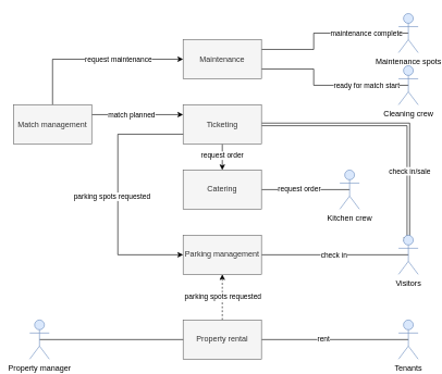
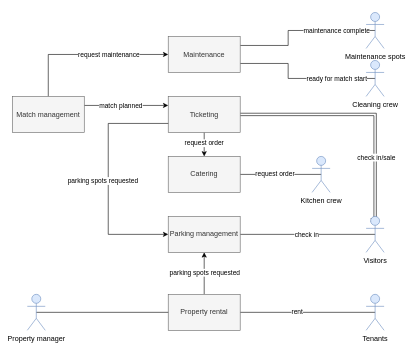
  <mxCell id="0" />
  <mxCell id="1" parent="0" />
  <mxCell id="2" style="edgeStyle=orthogonalEdgeStyle;rounded=0;orthogonalLoop=1;jettySize=auto;html=1;exitX=0.25;exitY=0.1;exitDx=0;exitDy=0;exitPerimeter=0;entryX=1;entryY=0.5;entryDx=0;entryDy=0;endArrow=none;endFill=0;shape=link;" parent="1" source="6" target="22" edge="1"><mxGeometry relative="1" as="geometry"><Array as="points"><mxPoint x="625" y="366" /><mxPoint x="625" y="190" /></Array></mxGeometry></mxCell>
  <mxCell id="3" value="check in/sale" style="edgeLabel;html=1;align=center;verticalAlign=middle;resizable=0;points=[];" parent="2" vertex="1" connectable="0"><mxGeometry x="-0.45" relative="1" as="geometry"><mxPoint x="1" as="offset" /></mxGeometry></mxCell>
  <mxCell id="4" style="edgeStyle=orthogonalEdgeStyle;rounded=0;orthogonalLoop=1;jettySize=auto;html=1;exitX=0.5;exitY=0.5;exitDx=0;exitDy=0;exitPerimeter=0;entryX=1;entryY=0.5;entryDx=0;entryDy=0;endArrow=none;endFill=0;" parent="1" source="6" target="16" edge="1"><mxGeometry relative="1" as="geometry"><Array as="points"><mxPoint x="625" y="390" /></Array></mxGeometry></mxCell>
  <mxCell id="5" value="check in" style="edgeLabel;html=1;align=center;verticalAlign=middle;resizable=0;points=[];" parent="4" vertex="1" connectable="0"><mxGeometry x="-0.389" y="-1" relative="1" as="geometry"><mxPoint x="-46" y="1" as="offset" /></mxGeometry></mxCell>
  <mxCell id="6" value="Visitors" style="shape=umlActor;verticalLabelPosition=bottom;verticalAlign=top;html=1;outlineConnect=0;fillColor=#dae8fc;strokeColor=#6c8ebf;" parent="1" vertex="1"><mxGeometry x="610" y="360" width="30" height="60" as="geometry" /></mxCell>
  <mxCell id="7" style="edgeStyle=orthogonalEdgeStyle;rounded=0;orthogonalLoop=1;jettySize=auto;html=1;exitX=0.5;exitY=0.5;exitDx=0;exitDy=0;exitPerimeter=0;entryX=1;entryY=0.75;entryDx=0;entryDy=0;endArrow=none;endFill=0;" parent="1" source="9" target="23" edge="1"><mxGeometry relative="1" as="geometry"><Array as="points"><mxPoint x="480" y="130" /><mxPoint x="480" y="105" /></Array></mxGeometry></mxCell>
  <mxCell id="8" value="ready for match start" style="edgeLabel;html=1;align=center;verticalAlign=middle;resizable=0;points=[];" parent="7" vertex="1" connectable="0"><mxGeometry x="-0.248" y="-2" relative="1" as="geometry"><mxPoint x="29" y="2" as="offset" /></mxGeometry></mxCell>
  <mxCell id="9" value="Cleaning crew" style="shape=umlActor;verticalLabelPosition=bottom;verticalAlign=top;html=1;outlineConnect=0;fillColor=#dae8fc;strokeColor=#6c8ebf;" parent="1" vertex="1"><mxGeometry x="610" y="100" width="30" height="60" as="geometry" /></mxCell>
  <mxCell id="10" style="edgeStyle=orthogonalEdgeStyle;rounded=0;orthogonalLoop=1;jettySize=auto;html=1;exitX=0.5;exitY=0.5;exitDx=0;exitDy=0;exitPerimeter=0;entryX=1;entryY=0.25;entryDx=0;entryDy=0;endArrow=none;endFill=0;" parent="1" source="12" target="23" edge="1"><mxGeometry relative="1" as="geometry"><Array as="points"><mxPoint x="480" y="50" /><mxPoint x="480" y="75" /></Array></mxGeometry></mxCell>
  <mxCell id="11" value="maintenance complete" style="edgeLabel;html=1;align=center;verticalAlign=middle;resizable=0;points=[];" parent="10" vertex="1" connectable="0"><mxGeometry x="-0.184" y="-1" relative="1" as="geometry"><mxPoint x="37" y="1" as="offset" /></mxGeometry></mxCell>
  <mxCell id="12" value="Maintenance spots" style="shape=umlActor;verticalLabelPosition=bottom;verticalAlign=top;html=1;outlineConnect=0;fillColor=#dae8fc;strokeColor=#6c8ebf;" parent="1" vertex="1"><mxGeometry x="610" y="20" width="30" height="60" as="geometry" /></mxCell>
  <mxCell id="13" style="edgeStyle=orthogonalEdgeStyle;rounded=0;orthogonalLoop=1;jettySize=auto;html=1;exitX=0.5;exitY=0.5;exitDx=0;exitDy=0;exitPerimeter=0;entryX=1;entryY=0.5;entryDx=0;entryDy=0;endArrow=none;endFill=0;" parent="1" source="15" target="19" edge="1"><mxGeometry relative="1" as="geometry" /></mxCell>
  <mxCell id="14" value="rent" style="edgeLabel;html=1;align=center;verticalAlign=middle;resizable=0;points=[];" parent="13" vertex="1" connectable="0"><mxGeometry x="0.164" y="-1" relative="1" as="geometry"><mxPoint as="offset" /></mxGeometry></mxCell>
  <mxCell id="15" value="Tenants" style="shape=umlActor;verticalLabelPosition=bottom;verticalAlign=top;html=1;outlineConnect=0;fillColor=#dae8fc;strokeColor=#6c8ebf;" parent="1" vertex="1"><mxGeometry x="610" y="490" width="30" height="60" as="geometry" /></mxCell>
  <mxCell id="16" value="Parking management" style="rounded=0;whiteSpace=wrap;html=1;fillColor=#f5f5f5;fontColor=#333333;strokeColor=#666666;" parent="1" vertex="1"><mxGeometry x="280" y="360" width="120" height="60" as="geometry" /></mxCell>
- <mxCell id="17" style="edgeStyle=orthogonalEdgeStyle;rounded=0;orthogonalLoop=1;jettySize=auto;html=1;exitX=0.5;exitY=0;exitDx=0;exitDy=0;entryX=0.5;entryY=1;entryDx=0;entryDy=0;endArrow=classic;endFill=1;dashed=1;" parent="1" source="19" target="16" edge="1"><mxGeometry relative="1" as="geometry" /></mxCell>
+ <mxCell id="17" style="edgeStyle=orthogonalEdgeStyle;rounded=0;orthogonalLoop=1;jettySize=auto;html=1;exitX=0.5;exitY=0;exitDx=0;exitDy=0;entryX=0.5;entryY=1;entryDx=0;entryDy=0;endArrow=classic;endFill=1;" parent="1" source="19" target="16" edge="1"><mxGeometry relative="1" as="geometry" /></mxCell>
  <mxCell id="18" value="parking spots requested" style="edgeLabel;html=1;align=center;verticalAlign=middle;resizable=0;points=[];" parent="17" vertex="1" connectable="0"><mxGeometry x="0.067" relative="1" as="geometry"><mxPoint as="offset" /></mxGeometry></mxCell>
  <mxCell id="19" value="Property rental" style="rounded=0;whiteSpace=wrap;html=1;fillColor=#f5f5f5;fontColor=#333333;strokeColor=#666666;" parent="1" vertex="1"><mxGeometry x="280" y="490" width="120" height="60" as="geometry" /></mxCell>
  <mxCell id="20" style="edgeStyle=orthogonalEdgeStyle;rounded=0;orthogonalLoop=1;jettySize=auto;html=1;exitX=0.5;exitY=1;exitDx=0;exitDy=0;entryX=0.5;entryY=0;entryDx=0;entryDy=0;" edge="1" parent="1" source="22" target="33"><mxGeometry relative="1" as="geometry" /></mxCell>
  <mxCell id="21" value="request order" style="edgeLabel;html=1;align=center;verticalAlign=middle;resizable=0;points=[];" vertex="1" connectable="0" parent="20"><mxGeometry x="-0.15" y="-1" relative="1" as="geometry"><mxPoint as="offset" /></mxGeometry></mxCell>
  <mxCell id="22" value="Ticketing" style="rounded=0;whiteSpace=wrap;html=1;fillColor=#f5f5f5;fontColor=#333333;strokeColor=#666666;" parent="1" vertex="1"><mxGeometry x="280" y="160" width="120" height="60" as="geometry" /></mxCell>
  <mxCell id="23" value="Maintenance" style="rounded=0;whiteSpace=wrap;html=1;fillColor=#f5f5f5;fontColor=#333333;strokeColor=#666666;" parent="1" vertex="1"><mxGeometry x="280" y="60" width="120" height="60" as="geometry" /></mxCell>
  <mxCell id="24" style="edgeStyle=orthogonalEdgeStyle;rounded=0;orthogonalLoop=1;jettySize=auto;html=1;exitX=0.5;exitY=0;exitDx=0;exitDy=0;entryX=0;entryY=0.5;entryDx=0;entryDy=0;endArrow=classic;endFill=1;" parent="1" source="30" target="23" edge="1"><mxGeometry relative="1" as="geometry" /></mxCell>
  <mxCell id="25" value="request maintenance" style="edgeLabel;html=1;align=center;verticalAlign=middle;resizable=0;points=[];" parent="24" vertex="1" connectable="0"><mxGeometry x="0.029" y="3" relative="1" as="geometry"><mxPoint x="31" y="3" as="offset" /></mxGeometry></mxCell>
  <mxCell id="26" style="edgeStyle=orthogonalEdgeStyle;rounded=0;orthogonalLoop=1;jettySize=auto;html=1;exitX=1;exitY=0.25;exitDx=0;exitDy=0;entryX=0;entryY=0.25;entryDx=0;entryDy=0;endArrow=classic;endFill=1;" parent="1" source="30" target="22" edge="1"><mxGeometry relative="1" as="geometry" /></mxCell>
  <mxCell id="27" value="match planned" style="edgeLabel;html=1;align=center;verticalAlign=middle;resizable=0;points=[];" parent="26" vertex="1" connectable="0"><mxGeometry x="-0.486" y="2" relative="1" as="geometry"><mxPoint x="24" y="2" as="offset" /></mxGeometry></mxCell>
  <mxCell id="28" style="edgeStyle=orthogonalEdgeStyle;rounded=0;orthogonalLoop=1;jettySize=auto;html=1;exitX=0;exitY=0.75;exitDx=0;exitDy=0;entryX=0;entryY=0.5;entryDx=0;entryDy=0;endArrow=classic;endFill=1;" parent="1" source="22" target="16" edge="1"><mxGeometry relative="1" as="geometry"><Array as="points"><mxPoint x="180" y="205" /><mxPoint x="180" y="390" /></Array></mxGeometry></mxCell>
  <mxCell id="29" value="parking spots requested" style="edgeLabel;html=1;align=center;verticalAlign=middle;resizable=0;points=[];" parent="28" vertex="1" connectable="0"><mxGeometry x="0.191" y="2" relative="1" as="geometry"><mxPoint x="-12" y="-34" as="offset" /></mxGeometry></mxCell>
  <mxCell id="30" value="Match management" style="rounded=0;whiteSpace=wrap;html=1;fillColor=#f5f5f5;fontColor=#333333;strokeColor=#666666;" parent="1" vertex="1"><mxGeometry x="20" y="160" width="120" height="60" as="geometry" /></mxCell>
  <mxCell id="31" style="edgeStyle=orthogonalEdgeStyle;rounded=0;orthogonalLoop=1;jettySize=auto;html=1;exitX=1;exitY=0.5;exitDx=0;exitDy=0;entryX=0.5;entryY=0.5;entryDx=0;entryDy=0;entryPerimeter=0;endArrow=none;endFill=0;" edge="1" parent="1" source="33" target="34"><mxGeometry relative="1" as="geometry" /></mxCell>
  <mxCell id="32" value="request order" style="edgeLabel;html=1;align=center;verticalAlign=middle;resizable=0;points=[];" vertex="1" connectable="0" parent="31"><mxGeometry x="-0.156" y="2" relative="1" as="geometry"><mxPoint as="offset" /></mxGeometry></mxCell>
  <mxCell id="33" value="Catering" style="rounded=0;whiteSpace=wrap;html=1;fillColor=#f5f5f5;fontColor=#333333;strokeColor=#666666;" vertex="1" parent="1"><mxGeometry x="280" y="260" width="120" height="60" as="geometry" /></mxCell>
  <mxCell id="34" value="Kitchen crew" style="shape=umlActor;verticalLabelPosition=bottom;verticalAlign=top;html=1;outlineConnect=0;fillColor=#dae8fc;strokeColor=#6c8ebf;" vertex="1" parent="1"><mxGeometry x="520" y="260" width="30" height="60" as="geometry" /></mxCell>
  <mxCell id="35" style="edgeStyle=orthogonalEdgeStyle;rounded=0;orthogonalLoop=1;jettySize=auto;html=1;exitX=0.5;exitY=0.5;exitDx=0;exitDy=0;exitPerimeter=0;entryX=0;entryY=0.5;entryDx=0;entryDy=0;endArrow=none;endFill=0;" edge="1" parent="1" source="36" target="19"><mxGeometry relative="1" as="geometry" /></mxCell>
  <mxCell id="36" value="Property manager" style="shape=umlActor;verticalLabelPosition=bottom;verticalAlign=top;html=1;outlineConnect=0;fillColor=#dae8fc;strokeColor=#6c8ebf;" vertex="1" parent="1"><mxGeometry x="45" y="490" width="30" height="60" as="geometry" /></mxCell>
